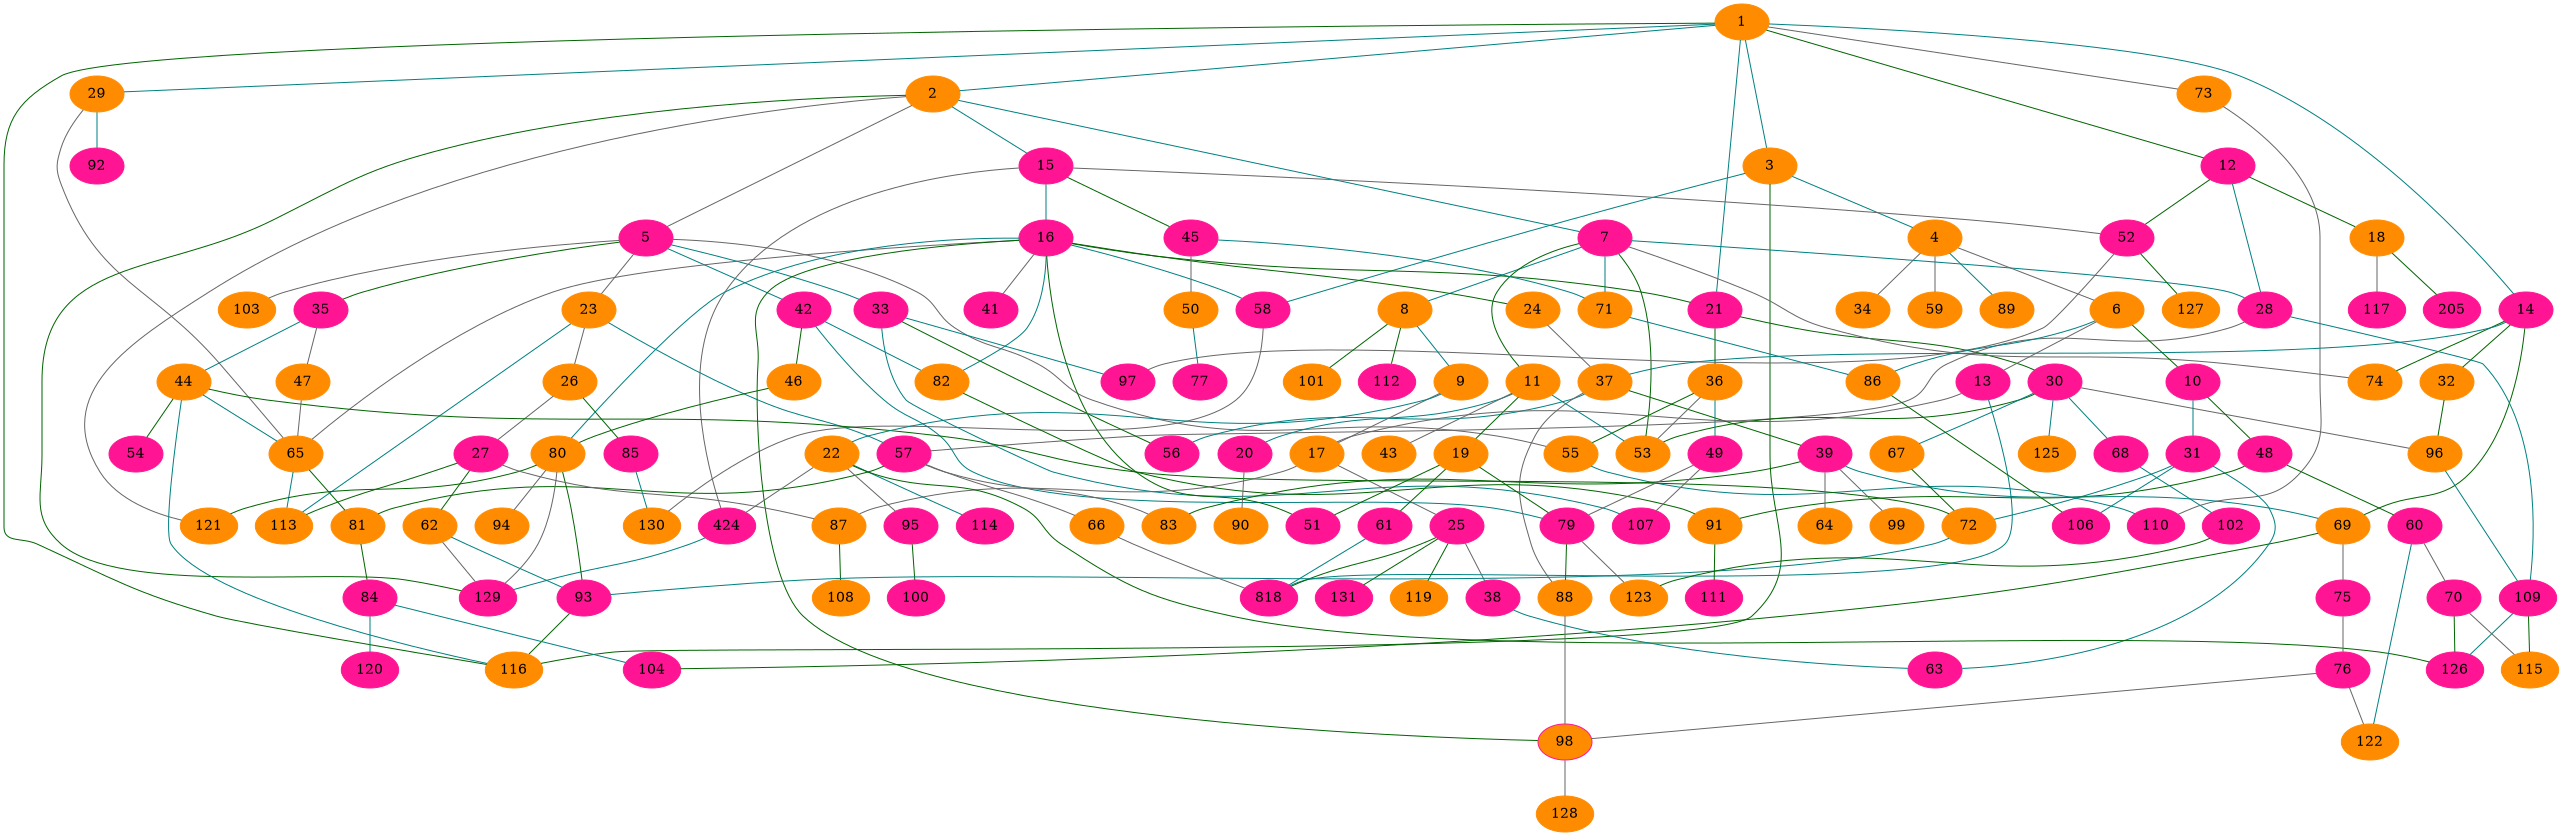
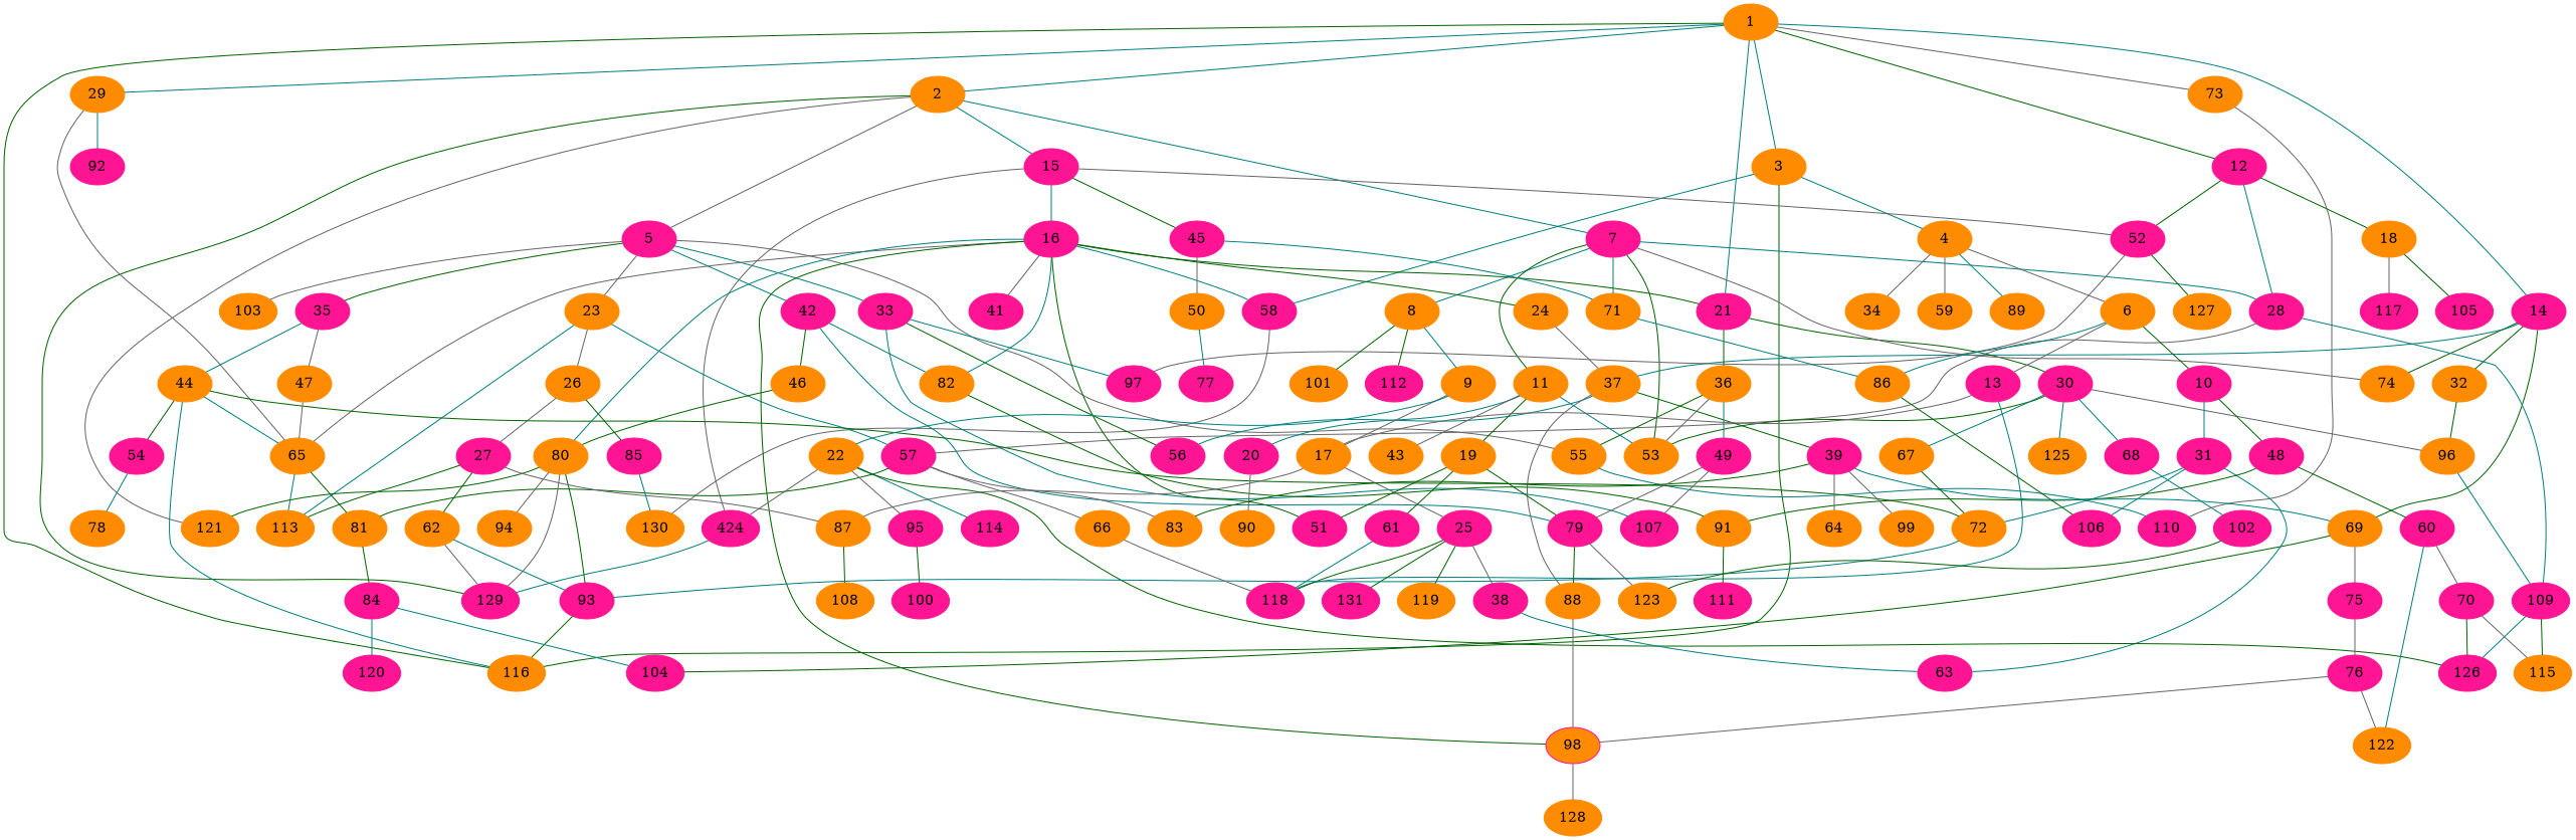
  graph {
    node [color=darkorange style=filled]
    edge [color=teal]
    1
    2
    3
    12 [color=deeppink]
    14 [color=deeppink]
    21 [color=deeppink]
    29
    73
    116
    5 [color=deeppink]
    7 [color=deeppink]
    15 [color=deeppink]
    121
    129 [color=deeppink]
    4
    58 [color=deeppink]
    28 [color=deeppink]
    18
    52 [color=deeppink]
    74
    32
    37
    69
    30 [color=deeppink]
    36
    65
    92 [color=deeppink]
    110 [color=deeppink]
    23
    33 [color=deeppink]
    35 [color=deeppink]
    42 [color=deeppink]
    55
    103
    8
    11
    53
    71
    16 [color=deeppink]
    45 [color=deeppink]
    n41 [color=deeppink label=424]
    6
    34
    59
    89
    130
    10 [color=deeppink]
    13 [color=deeppink]
    86
    26
    57 [color=deeppink]
    113
    56 [color=deeppink]
    97 [color=deeppink]
    107 [color=deeppink]
    44
    47
    82
    79 [color=deeppink]
    46
    31 [color=deeppink]
    48 [color=deeppink]
    17
-   118 [color=deeppink label=818]
+   118 [color=deeppink]
    106 [color=deeppink]
    9
    101
    112 [color=deeppink]
    19
    20 [color=deeppink]
    43
    109 [color=deeppink]
    22
    25 [color=deeppink]
    87
    95 [color=deeppink]
    114 [color=deeppink]
    126 [color=deeppink]
    63 [color=deeppink]
    72
    60 [color=deeppink]
    91
    51 [color=deeppink]
    61 [color=deeppink]
    90
    117 [color=deeppink]
-   105 [color=deeppink label=205]
+   105 [color=deeppink]
    127
    96
    39 [color=deeppink]
    88
    75 [color=deeppink]
    104 [color=deeppink]
    24
    41 [color=deeppink]
    80
    98 [color=deeppink fillcolor=darkorange]
    50
    81
    93 [color=deeppink]
    94
    128
    38 [color=deeppink]
    119
    131 [color=deeppink]
    108
    123
    67
    68 [color=deeppink]
    125
    49 [color=deeppink]
    100 [color=deeppink]
    27 [color=deeppink]
    85 [color=deeppink]
    83
    66
    62
    115
    102 [color=deeppink]
    54 [color=deeppink]
    64
    99
+   78
    77 [color=deeppink]
    70 [color=deeppink]
    122
    111 [color=deeppink]
    84 [color=deeppink]
    76 [color=deeppink]
    120 [color=deeppink]
    1 -- 2
    1 -- 3
    1 -- 12 [color=darkgreen]
    1 -- 14
    1 -- 21
    1 -- 29
    1 -- 73 [color=gray40]
    1 -- 116 [color=darkgreen]
    2 -- 5 [color=gray40]
    2 -- 7
    2 -- 15
    2 -- 121 [color=gray40]
    2 -- 129 [color=darkgreen]
    3 -- 116 [color=darkgreen]
    3 -- 4
    3 -- 58
    12 -- 28
    12 -- 18 [color=darkgreen]
    12 -- 52 [color=darkgreen]
    14 -- 74 [color=darkgreen]
    14 -- 32 [color=darkgreen]
    14 -- 37
    14 -- 69 [color=darkgreen]
    21 -- 30 [color=darkgreen]
    21 -- 36 [color=darkgreen]
    29 -- 65 [color=gray40]
    29 -- 92
    73 -- 110 [color=gray40]
    5 -- 23 [color=gray40]
    5 -- 33
    5 -- 35 [color=darkgreen]
    5 -- 42
    5 -- 55 [color=gray40]
    5 -- 103 [color=gray40]
    7 -- 28
    7 -- 74 [color=gray40]
    7 -- 8
    7 -- 11 [color=darkgreen]
    7 -- 53 [color=darkgreen]
    7 -- 71
    15 -- 52 [color=gray40]
    15 -- 16
    15 -- 45 [color=darkgreen]
    15 -- n41 [color=gray40]
    4 -- 6 [color=gray40]
    4 -- 34 [color=gray40]
    4 -- 59 [color=gray40]
    4 -- 89
    58 -- 130 [color=gray40]
    28 -- 57 [color=gray40]
    28 -- 109
    18 -- 117 [color=gray40]
    18 -- 105 [color=darkgreen]
    52 -- 97 [color=gray40]
    52 -- 127 [color=darkgreen]
    32 -- 96 [color=darkgreen]
    37 -- 56
    37 -- 39 [color=darkgreen]
    37 -- 88 [color=gray40]
    69 -- 75 [color=gray40]
    69 -- 104 [color=darkgreen]
    30 -- 53 [color=darkgreen]
    30 -- 96 [color=gray40]
    30 -- 67
    30 -- 68
    30 -- 125
    36 -- 55 [color=darkgreen]
    36 -- 53 [color=gray40]
    36 -- 49
    65 -- 113
    65 -- 81 [color=darkgreen]
    23 -- 26 [color=gray40]
    23 -- 57
    23 -- 113
    33 -- 56 [color=darkgreen]
    33 -- 97
    33 -- 107
    35 -- 44
    35 -- 47 [color=gray40]
    42 -- 82
    42 -- 79
    42 -- 46 [color=darkgreen]
    55 -- 110
    8 -- 9
    8 -- 101 [color=darkgreen]
    8 -- 112 [color=darkgreen]
    11 -- 53
    11 -- 19 [color=darkgreen]
    11 -- 20
    11 -- 43 [color=gray40]
    71 -- 86
    16 -- 21 [color=darkgreen]
    16 -- 58
    16 -- 65 [color=gray40]
    16 -- 82
    16 -- 51 [color=darkgreen]
    16 -- 24 [color=darkgreen]
    16 -- 41 [color=gray40]
    16 -- 80
    16 -- 98 [color=darkgreen]
    45 -- 71
    45 -- 50 [color=gray40]
    n41 -- 129
    6 -- 10 [color=darkgreen]
    6 -- 13 [color=gray40]
    6 -- 86
    10 -- 31
    10 -- 48 [color=darkgreen]
    13 -- 17 [color=gray40]
    13 -- 118
    86 -- 106 [color=darkgreen]
    26 -- 27 [color=gray40]
    26 -- 85 [color=darkgreen]
    57 -- 81 [color=darkgreen]
    57 -- 83 [color=gray40]
    57 -- 66 [color=gray40]
    44 -- 116
    44 -- 65
    44 -- 72 [color=darkgreen]
    44 -- 54 [color=darkgreen]
    47 -- 65 [color=gray40]
    82 -- 91 [color=darkgreen]
    79 -- 88 [color=darkgreen]
    79 -- 123 [color=gray40]
    46 -- 80 [color=darkgreen]
    31 -- 106
    31 -- 63
    31 -- 72
    48 -- 60 [color=darkgreen]
    48 -- 91 [color=darkgreen]
    17 -- 25 [color=gray40]
    17 -- 87 [color=gray40]
    9 -- 17 [color=gray40]
    9 -- 22
    19 -- 79 [color=darkgreen]
    19 -- 51 [color=darkgreen]
    19 -- 61 [color=darkgreen]
    20 -- 90 [color=gray40]
    109 -- 126
    109 -- 115 [color=darkgreen]
    22 -- n41 [color=gray40]
    22 -- 95 [color=gray40]
    22 -- 114
    22 -- 126 [color=darkgreen]
    25 -- 118 [color=darkgreen]
    25 -- 38 [color=gray40]
    25 -- 119 [color=darkgreen]
    25 -- 131 [color=darkgreen]
    87 -- 108 [color=darkgreen]
    95 -- 100 [color=darkgreen]
    72 -- 93
    60 -- 70 [color=gray40]
    60 -- 122
    91 -- 111 [color=darkgreen]
    61 -- 118
    96 -- 109
    39 -- 69
    39 -- 83 [color=darkgreen]
    39 -- 64 [color=gray40]
    39 -- 99 [color=gray40]
    88 -- 98 [color=gray40]
    75 -- 76 [color=gray40]
    24 -- 37 [color=gray40]
    80 -- 121 [color=darkgreen]
    80 -- 129 [color=gray40]
    80 -- 93 [color=darkgreen]
    80 -- 94 [color=gray40]
    98 -- 128 [color=gray40]
    50 -- 77
    81 -- 84 [color=darkgreen]
    93 -- 116 [color=darkgreen]
    38 -- 63
    67 -- 72 [color=darkgreen]
    68 -- 102
    49 -- 107 [color=gray40]
    49 -- 79 [color=gray40]
    27 -- 113 [color=darkgreen]
    27 -- 87 [color=gray40]
    27 -- 62 [color=darkgreen]
    85 -- 130
    66 -- 118 [color=gray40]
    62 -- 129 [color=gray40]
    62 -- 93
    102 -- 123 [color=darkgreen]
+   54 -- 78
    70 -- 126 [color=darkgreen]
    70 -- 115 [color=gray40]
    84 -- 104
    84 -- 120
    76 -- 98 [color=gray40]
    76 -- 122 [color=gray40]
  }
